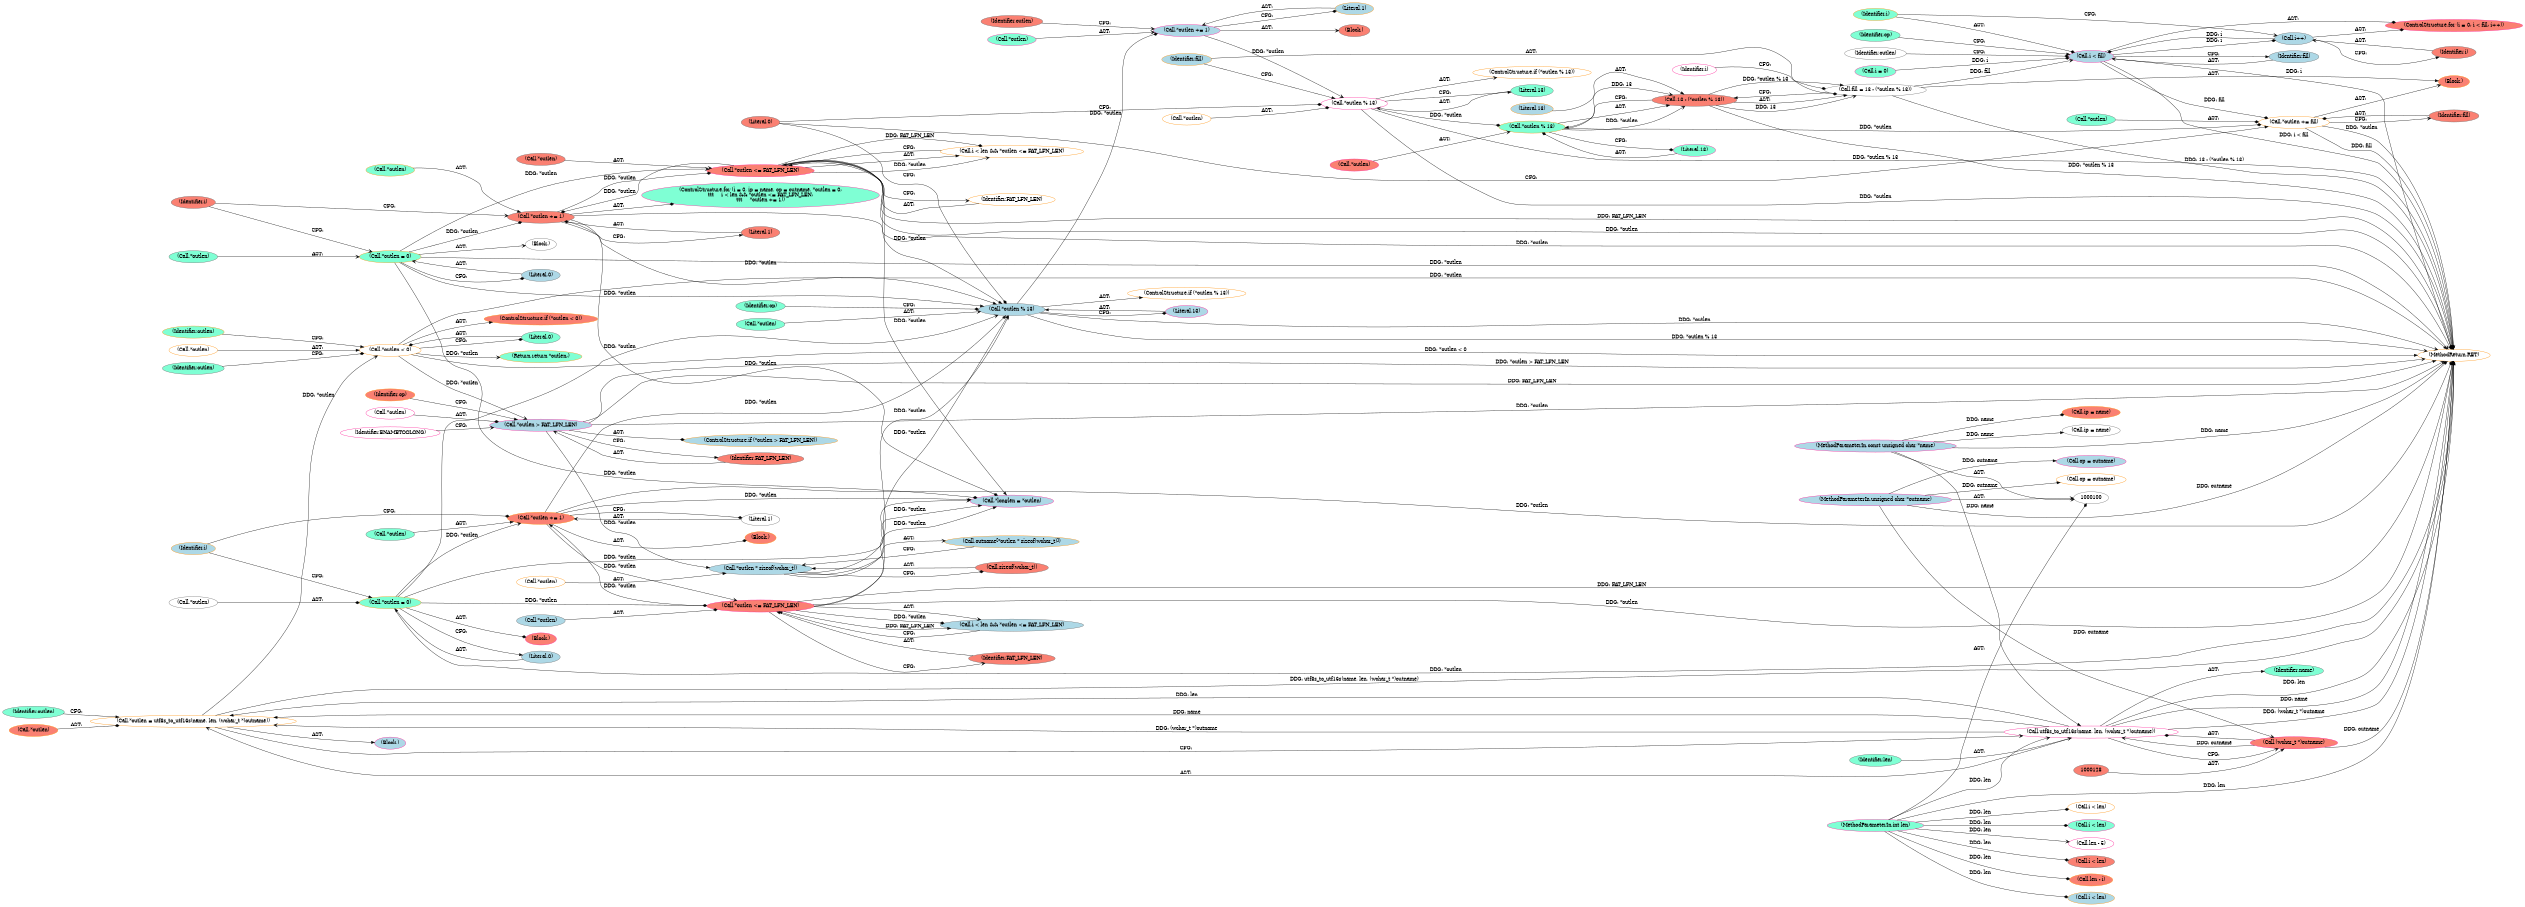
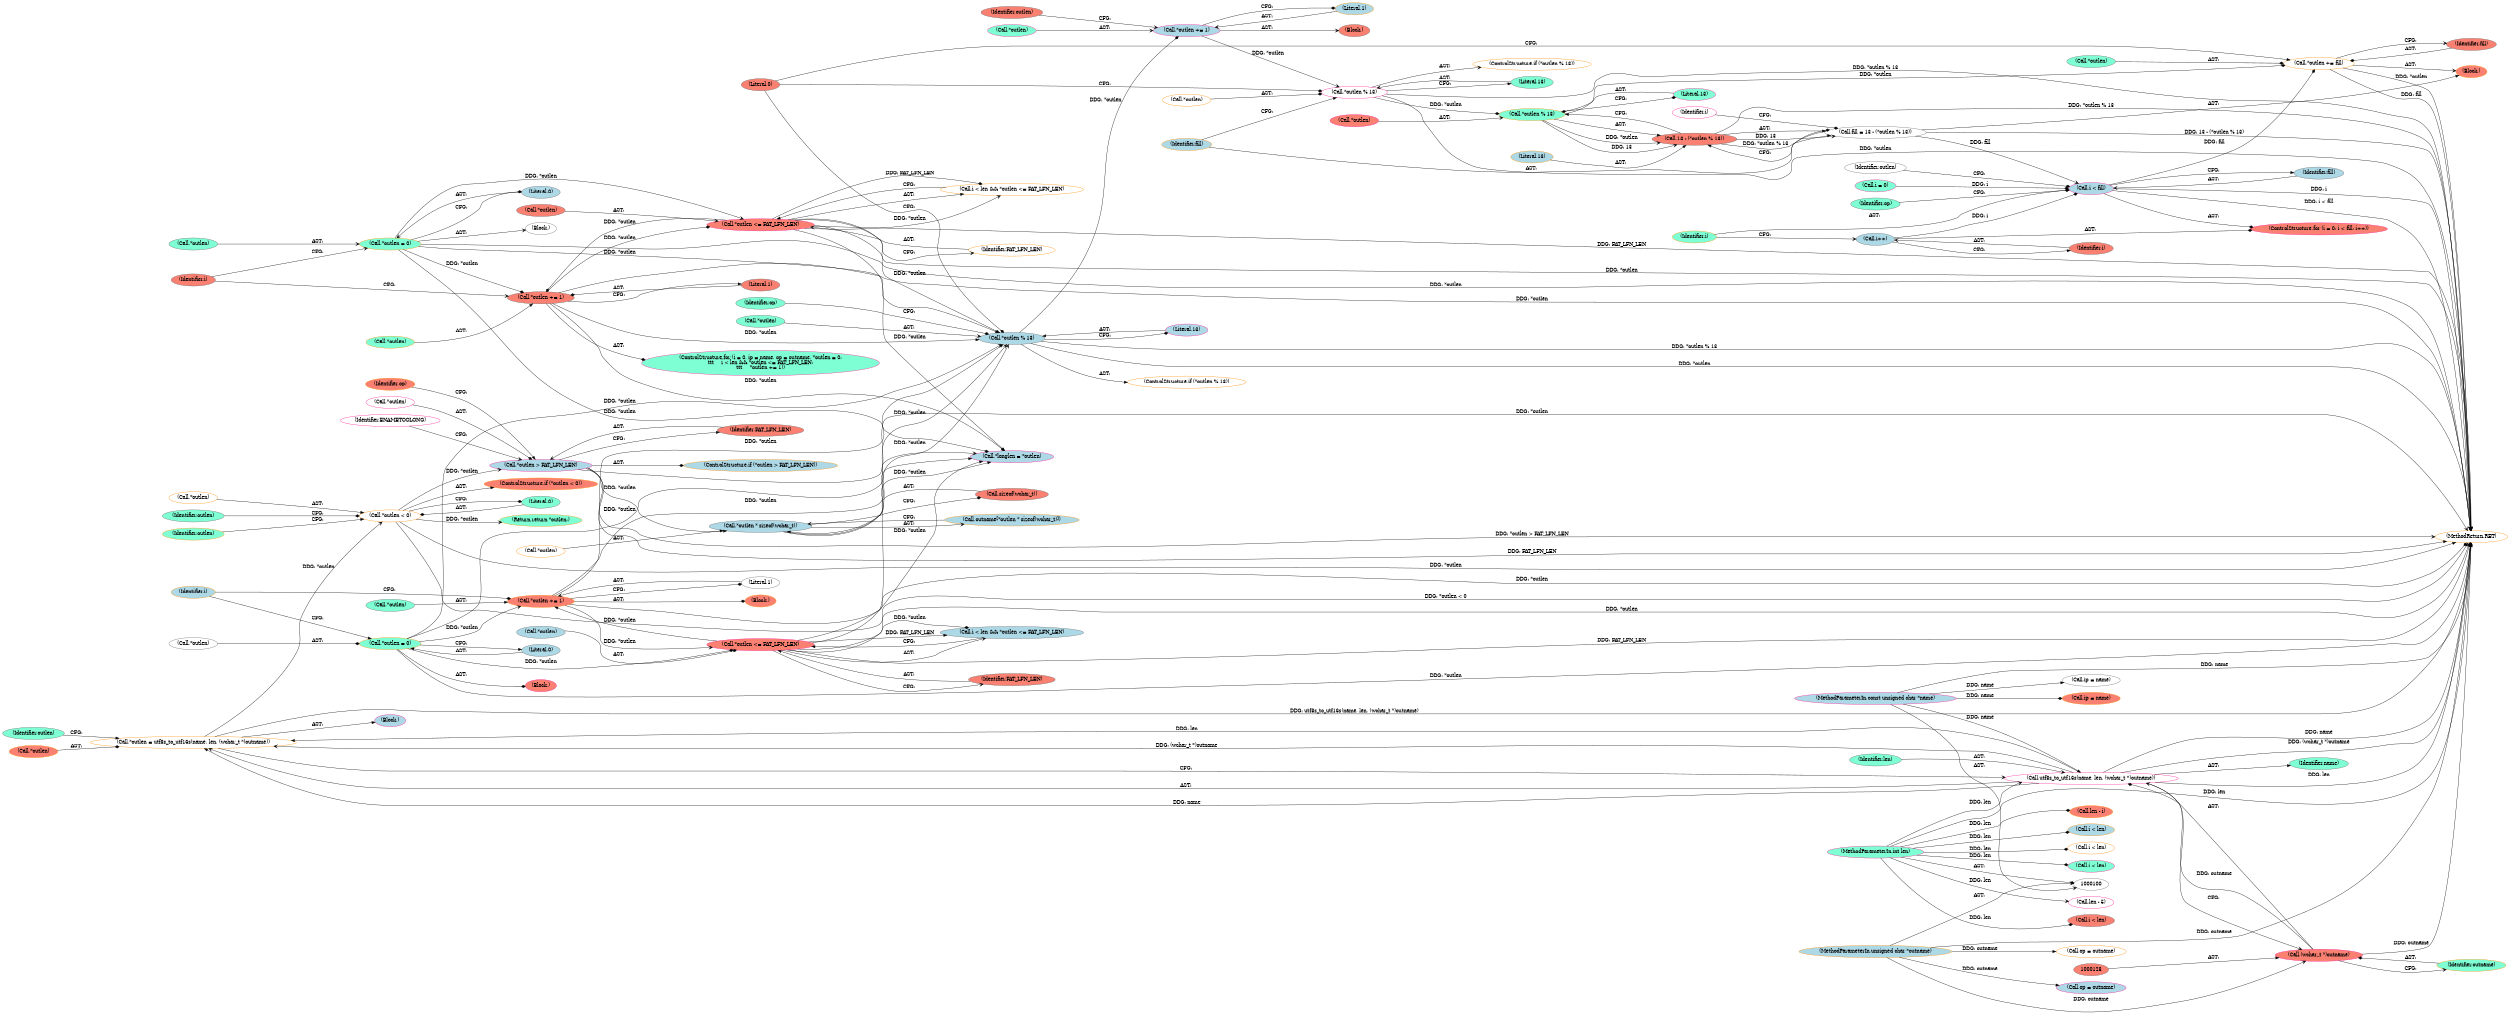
  digraph {
    rankdir=LR
    node [color=gray40 fillcolor=salmon style=filled]
    edge [arrowhead=vee]
    n1 [color=deeppink fillcolor=white label="(Call,*outlen % 13)"]
    n2 [color=darkorange fillcolor=aquamarine label="(Call,*outlen % 13)"]
    n3 [fillcolor=aquamarine label="(Literal,13)"]
    n4 [color=darkorange fillcolor=white label="(ControlStructure,if (*outlen % 13))"]
    n5 [color=darkorange fillcolor=white label="(MethodReturn,RET)"]
    n6 [label="(Call,13 - (*outlen % 13))"]
    n7 [color=darkorange fillcolor=white label="(Call,*outlen += fill)"]
    n8 [color=deeppink fillcolor=aquamarine label="(Literal,13)"]
    n9 [color=deeppink fillcolor=lightblue label="(Call,*outlen += 1)"]
    n10 [label="(Block,)"]
    n11 [color=darkorange fillcolor=lightblue label="(Literal,1)"]
    n12 [fillcolor=lightblue label="(Call,*outlen % 13)"]
    n13 [color=darkorange fillcolor=white label="(ControlStructure,if (*outlen % 13))"]
    n14 [color=deeppink fillcolor=lightblue label="(Literal,13)"]
    n15 [label="(Call,*outlen += 1)"]
    n16 [color=deeppink label="(Call,*outlen <= FAT_LFN_LEN)"]
    n17 [label="(Literal,1)"]
    n18 [color=deeppink fillcolor=aquamarine label="(ControlStructure,for (i = 0, ip = name, op = outname, *outlen = 0;\n\t\t\t     i < len && *outlen <= FAT_LFN_LEN;\n\t\t\t     *outlen += 1))"]
    n19 [color=deeppink fillcolor=lightblue label="(Call,*longlen = *outlen)"]
    n20 [color=darkorange fillcolor=white label="(Identifier,FAT_LFN_LEN)"]
    n21 [color=darkorange fillcolor=white label="(Call,i < len && *outlen <= FAT_LFN_LEN)"]
    n22 [color=darkorange fillcolor=aquamarine label="(Call,*outlen = 0)"]
    n23 [fillcolor=lightblue label="(Literal,0)"]
    n24 [fillcolor=white label="(Block,)"]
    n25 [fillcolor=lightblue label="(Call,*outlen * sizeof(wchar_t))"]
    n26 [color=darkorange fillcolor=lightblue label="(Call,outname[*outlen * sizeof(wchar_t)])"]
    n27 [label="(Call,sizeof(wchar_t))"]
    n28 [color=deeppink fillcolor=lightblue label="(Call,*outlen > FAT_LFN_LEN)"]
    n29 [color=darkorange fillcolor=lightblue label="(ControlStructure,if (*outlen > FAT_LFN_LEN))"]
    n30 [label="(Identifier,FAT_LFN_LEN)"]
    n31 [color=darkorange fillcolor=white label="(Call,*outlen < 0)"]
    n32 [color=darkorange label="(ControlStructure,if (*outlen < 0))"]
    n33 [fillcolor=aquamarine label="(Literal,0)"]
    n34 [color=darkorange fillcolor=aquamarine label="(Return,return *outlen;)"]
    n35 [color=darkorange fillcolor=white label="(Call,*outlen = utf8s_to_utf16s(name, len, (wchar_t *)outname))"]
    n36 [color=deeppink fillcolor=white label="(Call,utf8s_to_utf16s(name, len, (wchar_t *)outname))"]
    n37 [color=deeppink fillcolor=lightblue label="(Block,)"]
    n38 [color=deeppink label="(Call,(wchar_t *)outname)"]
    n39 [fillcolor=aquamarine label="(Identifier,name)"]
+   n40 [color=darkorange fillcolor=aquamarine label="(Identifier,outname)"]
    n41 [color=deeppink fillcolor=lightblue label="(MethodParameterIn,const unsigned char *name)"]
    n42 [fillcolor=white label="(Call,ip = name)"]
    n43 [color=darkorange label="(Call,ip = name)"]
    1000100 [fillcolor=white]
    n45 [color=deeppink fillcolor=aquamarine label="(MethodParameterIn,int len)"]
    n46 [color=darkorange label="(Call,len - i)"]
    n47 [color=darkorange fillcolor=lightblue label="(Call,i < len)"]
    n48 [color=darkorange fillcolor=white label="(Call,i < len)"]
    n49 [color=deeppink fillcolor=aquamarine label="(Call,i < len)"]
    n50 [color=deeppink fillcolor=white label="(Call,len - 5)"]
    n51 [label="(Call,i < len)"]
-   n52 [color=deeppink fillcolor=lightblue label="(MethodParameterIn,unsigned char *outname)"]
+   n52 [color=darkorange fillcolor=lightblue label="(MethodParameterIn,unsigned char *outname)"]
    n53 [color=darkorange fillcolor=white label="(Call,op = outname)"]
    n54 [color=deeppink fillcolor=lightblue label="(Call,op = outname)"]
    n55 [color=darkorange label="(Call,*outlen += 1)"]
    n56 [color=deeppink label="(Call,*outlen <= FAT_LFN_LEN)"]
    n57 [color=darkorange label="(Block,)"]
    n58 [fillcolor=white label="(Literal,1)"]
    n59 [label="(Identifier,FAT_LFN_LEN)"]
    n60 [fillcolor=lightblue label="(Call,i < len && *outlen <= FAT_LFN_LEN)"]
    n61 [color=darkorange fillcolor=aquamarine label="(Call,*outlen = 0)"]
    n62 [fillcolor=lightblue label="(Literal,0)"]
    n63 [color=deeppink label="(Block,)"]
    n64 [fillcolor=white label="(Call,fill = 13 - (*outlen % 13))"]
    n65 [color=darkorange label="(Block,)"]
    n66 [label="(Identifier,fill)"]
    n67 [color=deeppink fillcolor=lightblue label="(Call,i < fill)"]
    n68 [fillcolor=lightblue label="(Call,i++)"]
    n69 [color=deeppink label="(ControlStructure,for (i = 0; i < fill; i++))"]
    n70 [fillcolor=lightblue label="(Identifier,fill)"]
    n71 [label="(Identifier,i)"]
    n72 [fillcolor=white label="(Identifier,outlen)"]
    n73 [color=deeppink fillcolor=aquamarine label="(Call,i = 0)"]
    n74 [color=deeppink fillcolor=white label="(Identifier,i)"]
    n75 [fillcolor=aquamarine label="(Identifier,op)"]
    n76 [label="(Literal,0)"]
    n77 [fillcolor=aquamarine label="(Identifier,outlen)"]
    n78 [color=darkorange fillcolor=white label="(Call,*outlen)"]
    n79 [fillcolor=aquamarine label="(Call,*outlen)"]
    n80 [fillcolor=aquamarine label="(Call,*outlen)"]
    n81 [color=deeppink fillcolor=aquamarine label="(Call,*outlen)"]
    n82 [color=darkorange label="(Call,*outlen)"]
    n83 [fillcolor=aquamarine label="(Identifier,op)"]
    n84 [fillcolor=aquamarine label="(Identifier,len)"]
    n85 [fillcolor=lightblue label="(Call,*outlen)"]
    n86 [color=darkorange label="(Identifier,op)"]
    n87 [color=darkorange fillcolor=aquamarine label="(Call,*outlen)"]
    n88 [color=darkorange fillcolor=lightblue label="(Literal,13)"]
    n89 [label="(Call,*outlen)"]
    n90 [color=darkorange fillcolor=lightblue label="(Identifier,i)"]
    n91 [fillcolor=white label="(Call,*outlen)"]
    n92 [color=deeppink fillcolor=white label="(Call,*outlen)"]
    n93 [color=darkorange fillcolor=white label="(Call,*outlen)"]
    n94 [fillcolor=aquamarine label="(Call,*outlen)"]
    n95 [color=deeppink label="(Call,*outlen)"]
    n96 [color=darkorange fillcolor=lightblue label="(Identifier,fill)"]
    n97 [label="(Identifier,outlen)"]
    n98 [fillcolor=aquamarine label="(Identifier,outlen)"]
    n99 [color=darkorange fillcolor=white label="(Call,*outlen)"]
    n100 [color=darkorange fillcolor=aquamarine label="(Identifier,outlen)"]
    n101 [fillcolor=aquamarine label="(Call,*outlen)"]
    n102 [color=darkorange fillcolor=aquamarine label="(Identifier,i)"]
    n103 [color=deeppink fillcolor=white label="(Identifier,ENAMETOOLONG)"]
    n104 [label="(Identifier,i)"]
    1000128
    n1 -> n2 [arrowhead=diamond label="DDG: *outlen"]
    n1 -> n3 [arrowhead=normal label="CFG: "]
    n1 -> n4 [label="AST: "]
    n1 -> n5 [label="DDG: *outlen % 13"]
    n1 -> n5 [arrowhead=diamond label="DDG: *outlen"]
    n2 -> n6 [arrowhead=normal label="AST: "]
    n2 -> n6 [label="DDG: *outlen"]
    n2 -> n6 [label="DDG: 13"]
    n2 -> n7 [arrowhead=diamond label="DDG: *outlen"]
    n2 -> n8 [arrowhead=diamond label="CFG: "]
    n3 -> n1 [label="AST: "]
    n6 -> n2 [arrowhead=normal label="CFG: "]
    n6 -> n5 [label="DDG: *outlen % 13"]
    n6 -> n64 [arrowhead=normal label="AST: "]
    n6 -> n64 [label="DDG: 13"]
    n6 -> n64 [arrowhead=normal label="DDG: *outlen % 13"]
    n7 -> n5 [label="DDG: *outlen"]
    n7 -> n5 [arrowhead=diamond label="DDG: fill"]
    n7 -> n65 [label="AST: "]
    n7 -> n66 [label="CFG: "]
    n8 -> n2 [arrowhead=diamond label="AST: "]
    n9 -> n1 [label="DDG: *outlen"]
    n9 -> n10 [label="AST: "]
    n9 -> n11 [arrowhead=diamond label="CFG: "]
    n11 -> n9 [label="AST: "]
    n12 -> n5 [label="DDG: *outlen % 13"]
    n12 -> n5 [label="DDG: *outlen"]
    n12 -> n9 [arrowhead=diamond label="DDG: *outlen"]
    n12 -> n13 [arrowhead=normal label="AST: "]
    n12 -> n14 [arrowhead=diamond label="CFG: "]
    n14 -> n12 [arrowhead=normal label="AST: "]
    n15 -> n5 [label="DDG: *outlen"]
    n15 -> n12 [arrowhead=normal label="DDG: *outlen"]
    n15 -> n16 [arrowhead=diamond label="DDG: *outlen"]
    n15 -> n17 [arrowhead=normal label="CFG: "]
    n15 -> n18 [arrowhead=diamond label="AST: "]
    n15 -> n19 [arrowhead=diamond label="DDG: *outlen"]
    n16 -> n5 [arrowhead=normal label="DDG: FAT_LFN_LEN"]
    n16 -> n5 [arrowhead=normal label="DDG: *outlen"]
    n16 -> n12 [arrowhead=normal label="DDG: *outlen"]
    n16 -> n15 [arrowhead=diamond label="DDG: *outlen"]
    n16 -> n19 [arrowhead=normal label="DDG: *outlen"]
    n16 -> n20 [label="CFG: "]
    n16 -> n21 [arrowhead=normal label="AST: "]
    n16 -> n21 [label="DDG: *outlen"]
    n16 -> n21 [arrowhead=diamond label="DDG: FAT_LFN_LEN"]
    n17 -> n15 [arrowhead=diamond label="AST: "]
    n20 -> n16 [label="AST: "]
    n21 -> n16 [arrowhead=normal label="CFG: "]
    n22 -> n5 [label="DDG: *outlen"]
    n22 -> n12 [arrowhead=normal label="DDG: *outlen"]
    n22 -> n15 [arrowhead=diamond label="DDG: *outlen"]
    n22 -> n16 [label="DDG: *outlen"]
    n22 -> n19 [arrowhead=diamond label="DDG: *outlen"]
    n22 -> n23 [arrowhead=diamond label="CFG: "]
    n22 -> n24 [label="AST: "]
    n23 -> n22 [label="AST: "]
    n25 -> n12 [label="DDG: *outlen"]
    n25 -> n19 [arrowhead=normal label="DDG: *outlen"]
    n25 -> n26 [label="AST: "]
    n25 -> n27 [arrowhead=diamond label="CFG: "]
    n26 -> n25 [label="CFG: "]
    n27 -> n25 [arrowhead=normal label="AST: "]
    n28 -> n5 [label="DDG: *outlen"]
    n28 -> n5 [label="DDG: *outlen > FAT_LFN_LEN"]
    n28 -> n5 [arrowhead=normal label="DDG: FAT_LFN_LEN"]
    n28 -> n25 [arrowhead=normal label="DDG: *outlen"]
    n28 -> n29 [arrowhead=diamond label="AST: "]
    n28 -> n30 [arrowhead=normal label="CFG: "]
    n30 -> n28 [label="AST: "]
    n31 -> n5 [arrowhead=normal label="DDG: *outlen"]
    n31 -> n5 [arrowhead=normal label="DDG: *outlen < 0"]
    n31 -> n28 [label="DDG: *outlen"]
    n31 -> n32 [arrowhead=normal label="AST: "]
    n31 -> n33 [arrowhead=diamond label="CFG: "]
    n31 -> n34 [label="DDG: *outlen"]
    n33 -> n31 [arrowhead=diamond label="AST: "]
    n35 -> n5 [arrowhead=diamond label="DDG: utf8s_to_utf16s(name, len, (wchar_t *)outname)"]
    n35 -> n31 [label="DDG: *outlen"]
    n35 -> n36 [label="CFG: "]
    n35 -> n37 [arrowhead=normal label="AST: "]
    n36 -> n5 [label="DDG: len"]
    n36 -> n5 [arrowhead=normal label="DDG: name"]
    n36 -> n5 [arrowhead=diamond label="DDG: (wchar_t *)outname"]
    n36 -> n35 [label="AST: "]
    n36 -> n35 [arrowhead=normal label="DDG: name"]
    n36 -> n35 [arrowhead=normal label="DDG: len"]
    n36 -> n35 [label="DDG: (wchar_t *)outname"]
    n36 -> n38 [label="CFG: "]
    n36 -> n39 [arrowhead=normal label="AST: "]
    n38 -> n5 [label="DDG: outname"]
    n38 -> n36 [arrowhead=diamond label="AST: "]
    n38 -> n36 [label="DDG: outname"]
+   n38 -> n40 [label="CFG: "]
+   n40 -> n38 [arrowhead=diamond label="AST: "]
    n41 -> n5 [arrowhead=diamond label="DDG: name"]
    n41 -> n36 [arrowhead=normal label="DDG: name"]
    n41 -> n42 [arrowhead=normal label="DDG: name"]
    n41 -> n43 [arrowhead=diamond label="DDG: name"]
    n41 -> 1000100 [label="AST: "]
    n45 -> n5 [label="DDG: len"]
    n45 -> n36 [label="DDG: len"]
    n45 -> 1000100 [arrowhead=diamond label="AST: "]
    n45 -> n46 [arrowhead=diamond label="DDG: len"]
    n45 -> n47 [arrowhead=diamond label="DDG: len"]
    n45 -> n48 [arrowhead=diamond label="DDG: len"]
    n45 -> n49 [arrowhead=diamond label="DDG: len"]
    n45 -> n50 [label="DDG: len"]
    n45 -> n51 [arrowhead=diamond label="DDG: len"]
    n52 -> n5 [arrowhead=normal label="DDG: outname"]
    n52 -> n38 [label="DDG: outname"]
    n52 -> 1000100 [label="AST: "]
    n52 -> n53 [arrowhead=normal label="DDG: outname"]
    n52 -> n54 [arrowhead=normal label="DDG: outname"]
    n55 -> n5 [arrowhead=diamond label="DDG: *outlen"]
    n55 -> n12 [arrowhead=normal label="DDG: *outlen"]
    n55 -> n19 [arrowhead=normal label="DDG: *outlen"]
    n55 -> n56 [label="DDG: *outlen"]
    n55 -> n57 [arrowhead=diamond label="AST: "]
    n55 -> n58 [arrowhead=diamond label="CFG: "]
    n56 -> n5 [label="DDG: *outlen"]
    n56 -> n5 [arrowhead=normal label="DDG: FAT_LFN_LEN"]
    n56 -> n12 [label="DDG: *outlen"]
    n56 -> n19 [arrowhead=normal label="DDG: *outlen"]
    n56 -> n55 [arrowhead=normal label="DDG: *outlen"]
    n56 -> n59 [label="CFG: "]
    n56 -> n60 [label="AST: "]
    n56 -> n60 [arrowhead=diamond label="DDG: *outlen"]
    n56 -> n60 [arrowhead=normal label="DDG: FAT_LFN_LEN"]
    n58 -> n55 [label="AST: "]
    n59 -> n56 [arrowhead=normal label="AST: "]
    n60 -> n56 [arrowhead=normal label="CFG: "]
    n61 -> n5 [arrowhead=normal label="DDG: *outlen"]
    n61 -> n12 [label="DDG: *outlen"]
    n61 -> n19 [label="DDG: *outlen"]
    n61 -> n55 [label="DDG: *outlen"]
    n61 -> n56 [arrowhead=diamond label="DDG: *outlen"]
    n61 -> n62 [arrowhead=normal label="CFG: "]
    n61 -> n63 [arrowhead=diamond label="AST: "]
    n62 -> n61 [arrowhead=normal label="AST: "]
    n64 -> n5 [arrowhead=normal label="DDG: 13 - (*outlen % 13)"]
    n64 -> n6 [arrowhead=normal label="CFG: "]
    n64 -> n65 [arrowhead=normal label="AST: "]
    n64 -> n67 [label="DDG: fill"]
    n66 -> n7 [arrowhead=diamond label="AST: "]
    n67 -> n5 [arrowhead=diamond label="DDG: i"]
    n67 -> n5 [arrowhead=normal label="DDG: i < fill"]
    n67 -> n7 [arrowhead=diamond label="DDG: fill"]
-   n67 -> n68 [arrowhead=diamond label="DDG: i"]
    n67 -> n69 [arrowhead=diamond label="AST: "]
    n67 -> n70 [arrowhead=normal label="CFG: "]
    n68 -> n67 [arrowhead=diamond label="DDG: i"]
    n68 -> n69 [arrowhead=diamond label="AST: "]
    n68 -> n71 [arrowhead=normal label="CFG: "]
    n70 -> n67 [label="AST: "]
    n71 -> n68 [label="AST: "]
    n72 -> n67 [arrowhead=diamond label="CFG: "]
    n73 -> n67 [arrowhead=diamond label="DDG: i"]
    n74 -> n64 [arrowhead=diamond label="CFG: "]
    n75 -> n12 [arrowhead=diamond label="CFG: "]
    n76 -> n1 [arrowhead=diamond label="CFG: "]
    n76 -> n7 [arrowhead=normal label="CFG: "]
    n76 -> n12 [arrowhead=diamond label="CFG: "]
    n77 -> n35 [arrowhead=normal label="CFG: "]
    n78 -> n31 [arrowhead=normal label="AST: "]
    n79 -> n12 [label="AST: "]
    n80 -> n55 [arrowhead=normal label="AST: "]
    n81 -> n9 [label="AST: "]
    n82 -> n35 [arrowhead=diamond label="AST: "]
    n83 -> n67 [arrowhead=normal label="CFG: "]
    n84 -> n36 [label="AST: "]
    n85 -> n56 [arrowhead=diamond label="AST: "]
    n86 -> n28 [arrowhead=normal label="CFG: "]
    n87 -> n15 [arrowhead=normal label="AST: "]
    n88 -> n6 [arrowhead=normal label="AST: "]
    n89 -> n16 [label="AST: "]
    n90 -> n55 [arrowhead=diamond label="CFG: "]
    n90 -> n61 [arrowhead=normal label="CFG: "]
    n91 -> n61 [arrowhead=diamond label="AST: "]
    n92 -> n28 [arrowhead=diamond label="AST: "]
    n93 -> n25 [arrowhead=normal label="AST: "]
    n94 -> n7 [arrowhead=diamond label="AST: "]
    n95 -> n2 [label="AST: "]
    n96 -> n1 [arrowhead=normal label="CFG: "]
    n96 -> n64 [arrowhead=diamond label="AST: "]
    n97 -> n9 [label="CFG: "]
    n98 -> n31 [arrowhead=diamond label="CFG: "]
    n99 -> n1 [arrowhead=diamond label="AST: "]
    n100 -> n31 [arrowhead=normal label="CFG: "]
    n101 -> n22 [label="AST: "]
    n102 -> n67 [arrowhead=diamond label="AST: "]
    n102 -> n68 [label="CFG: "]
    n103 -> n28 [label="CFG: "]
    n104 -> n15 [label="CFG: "]
    n104 -> n22 [label="CFG: "]
    1000128 -> n38 [arrowhead=normal label="AST: "]
  }
